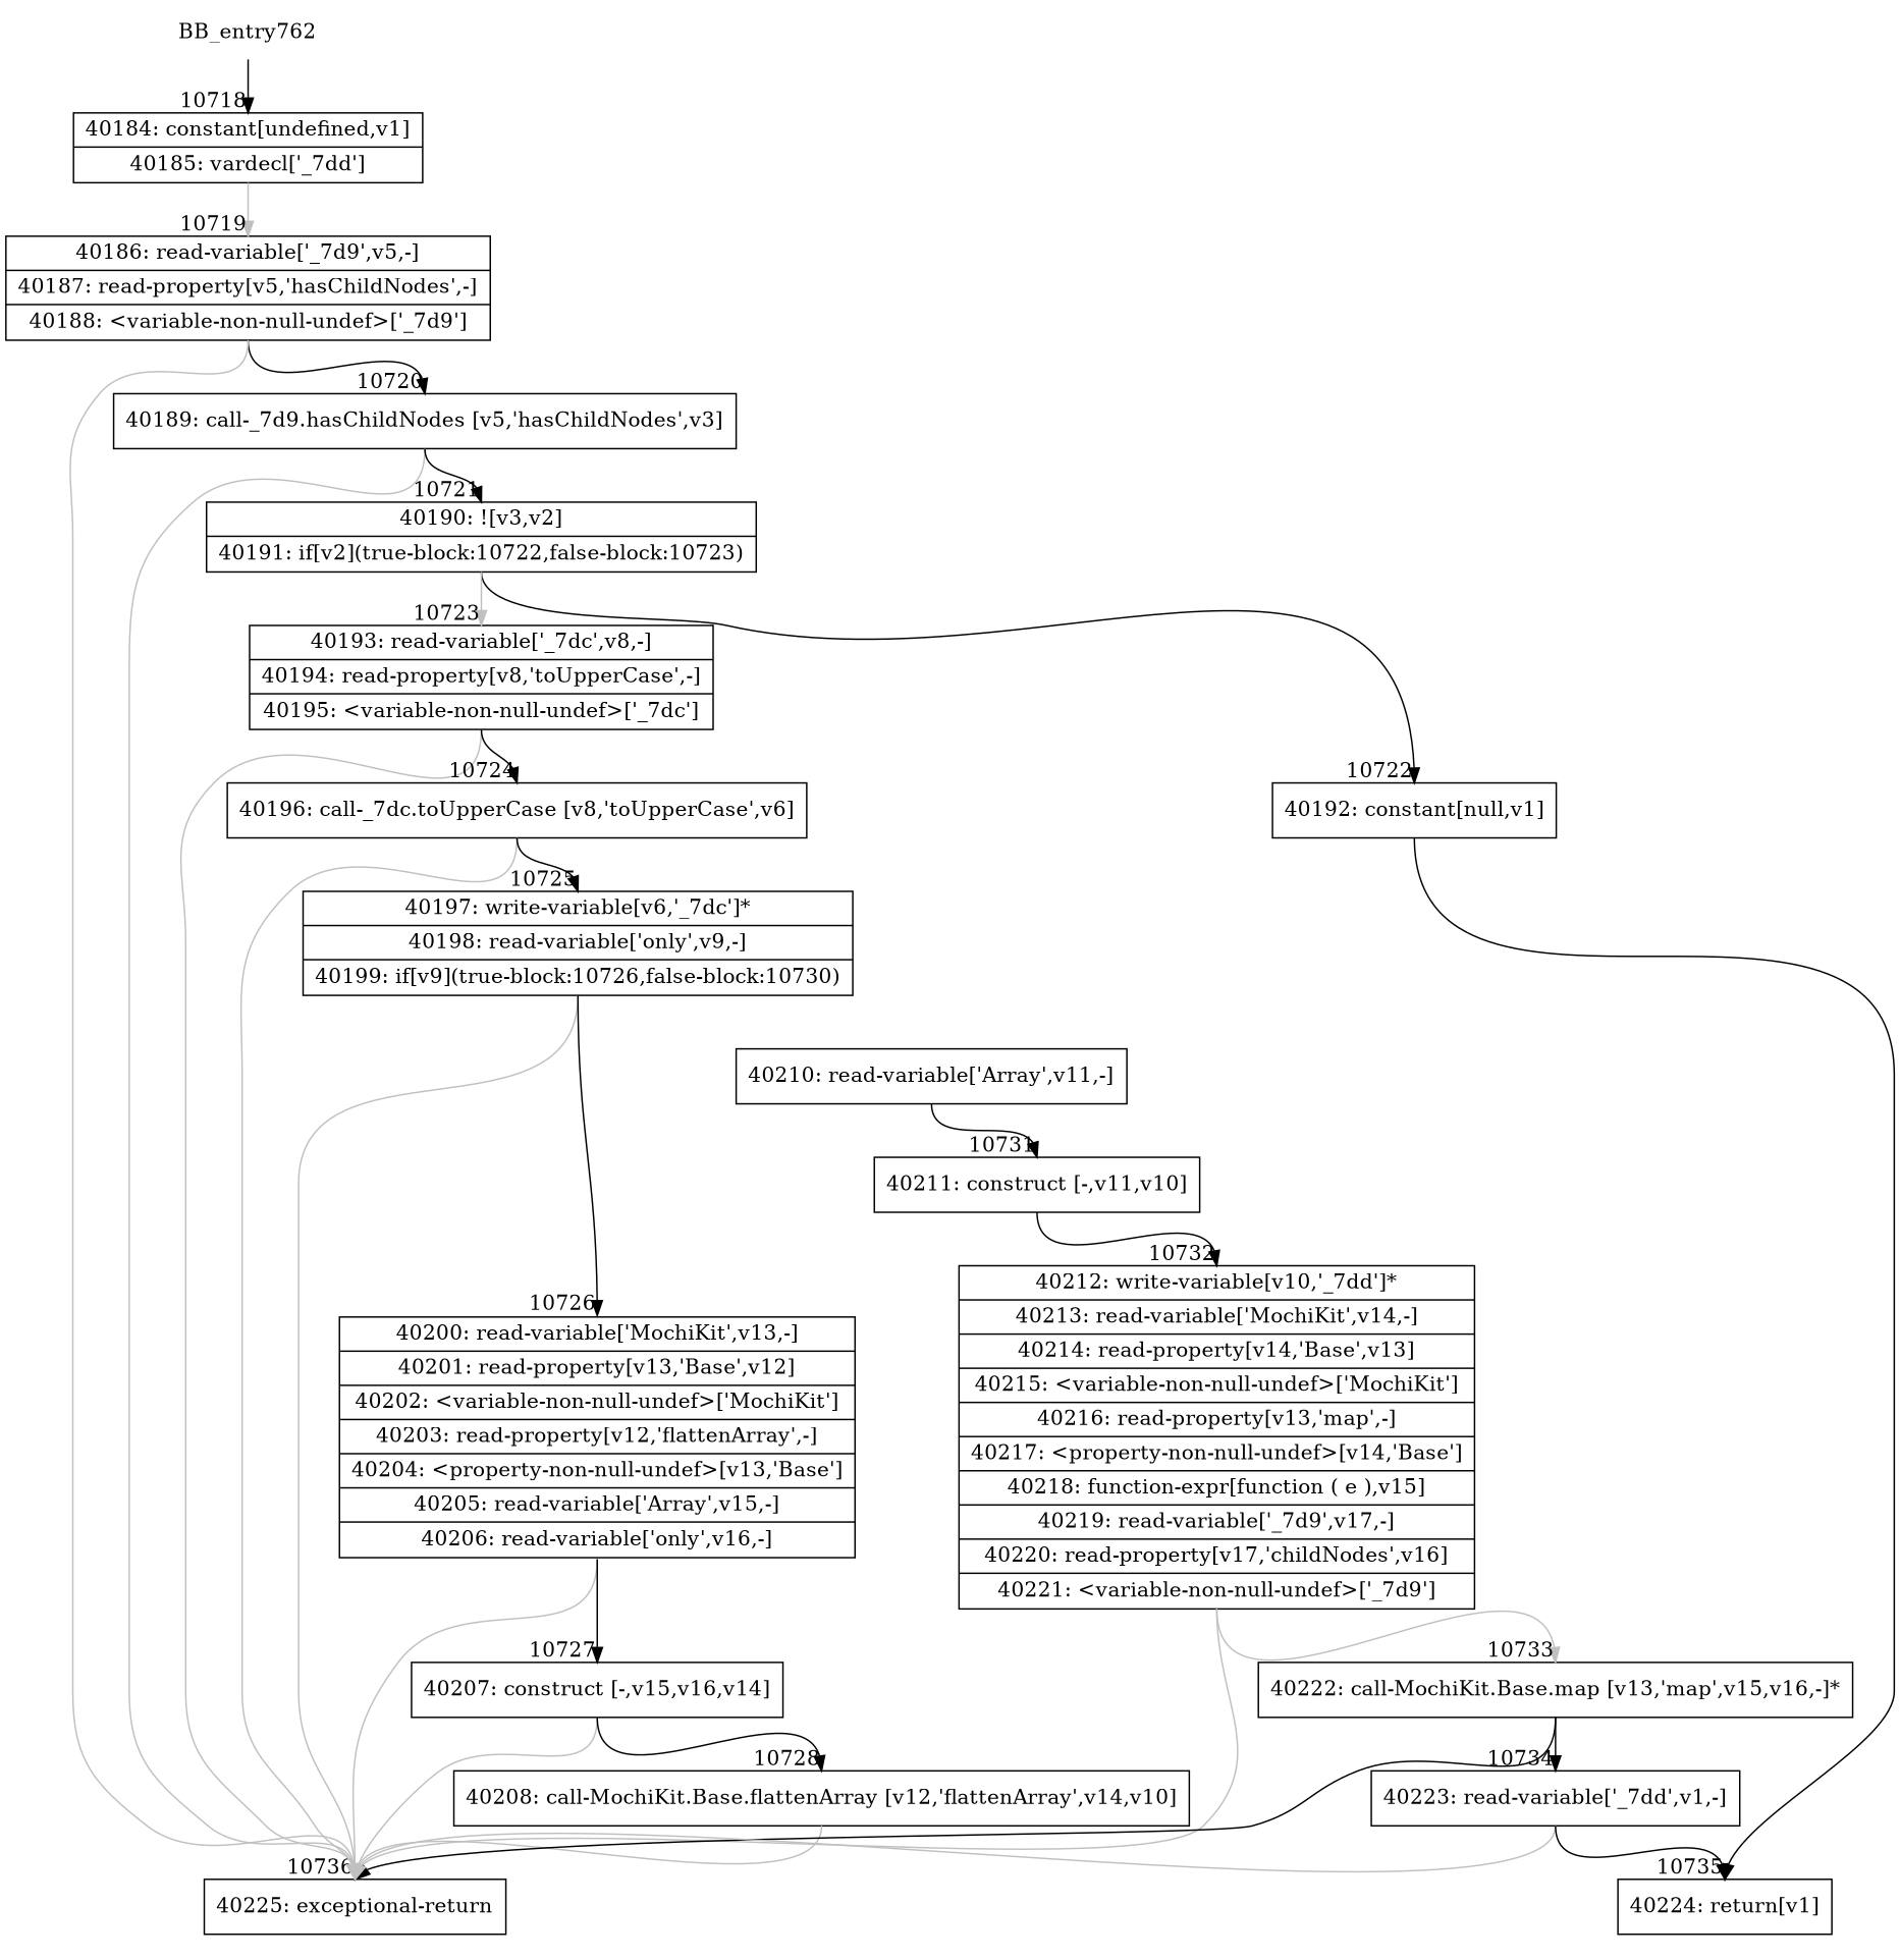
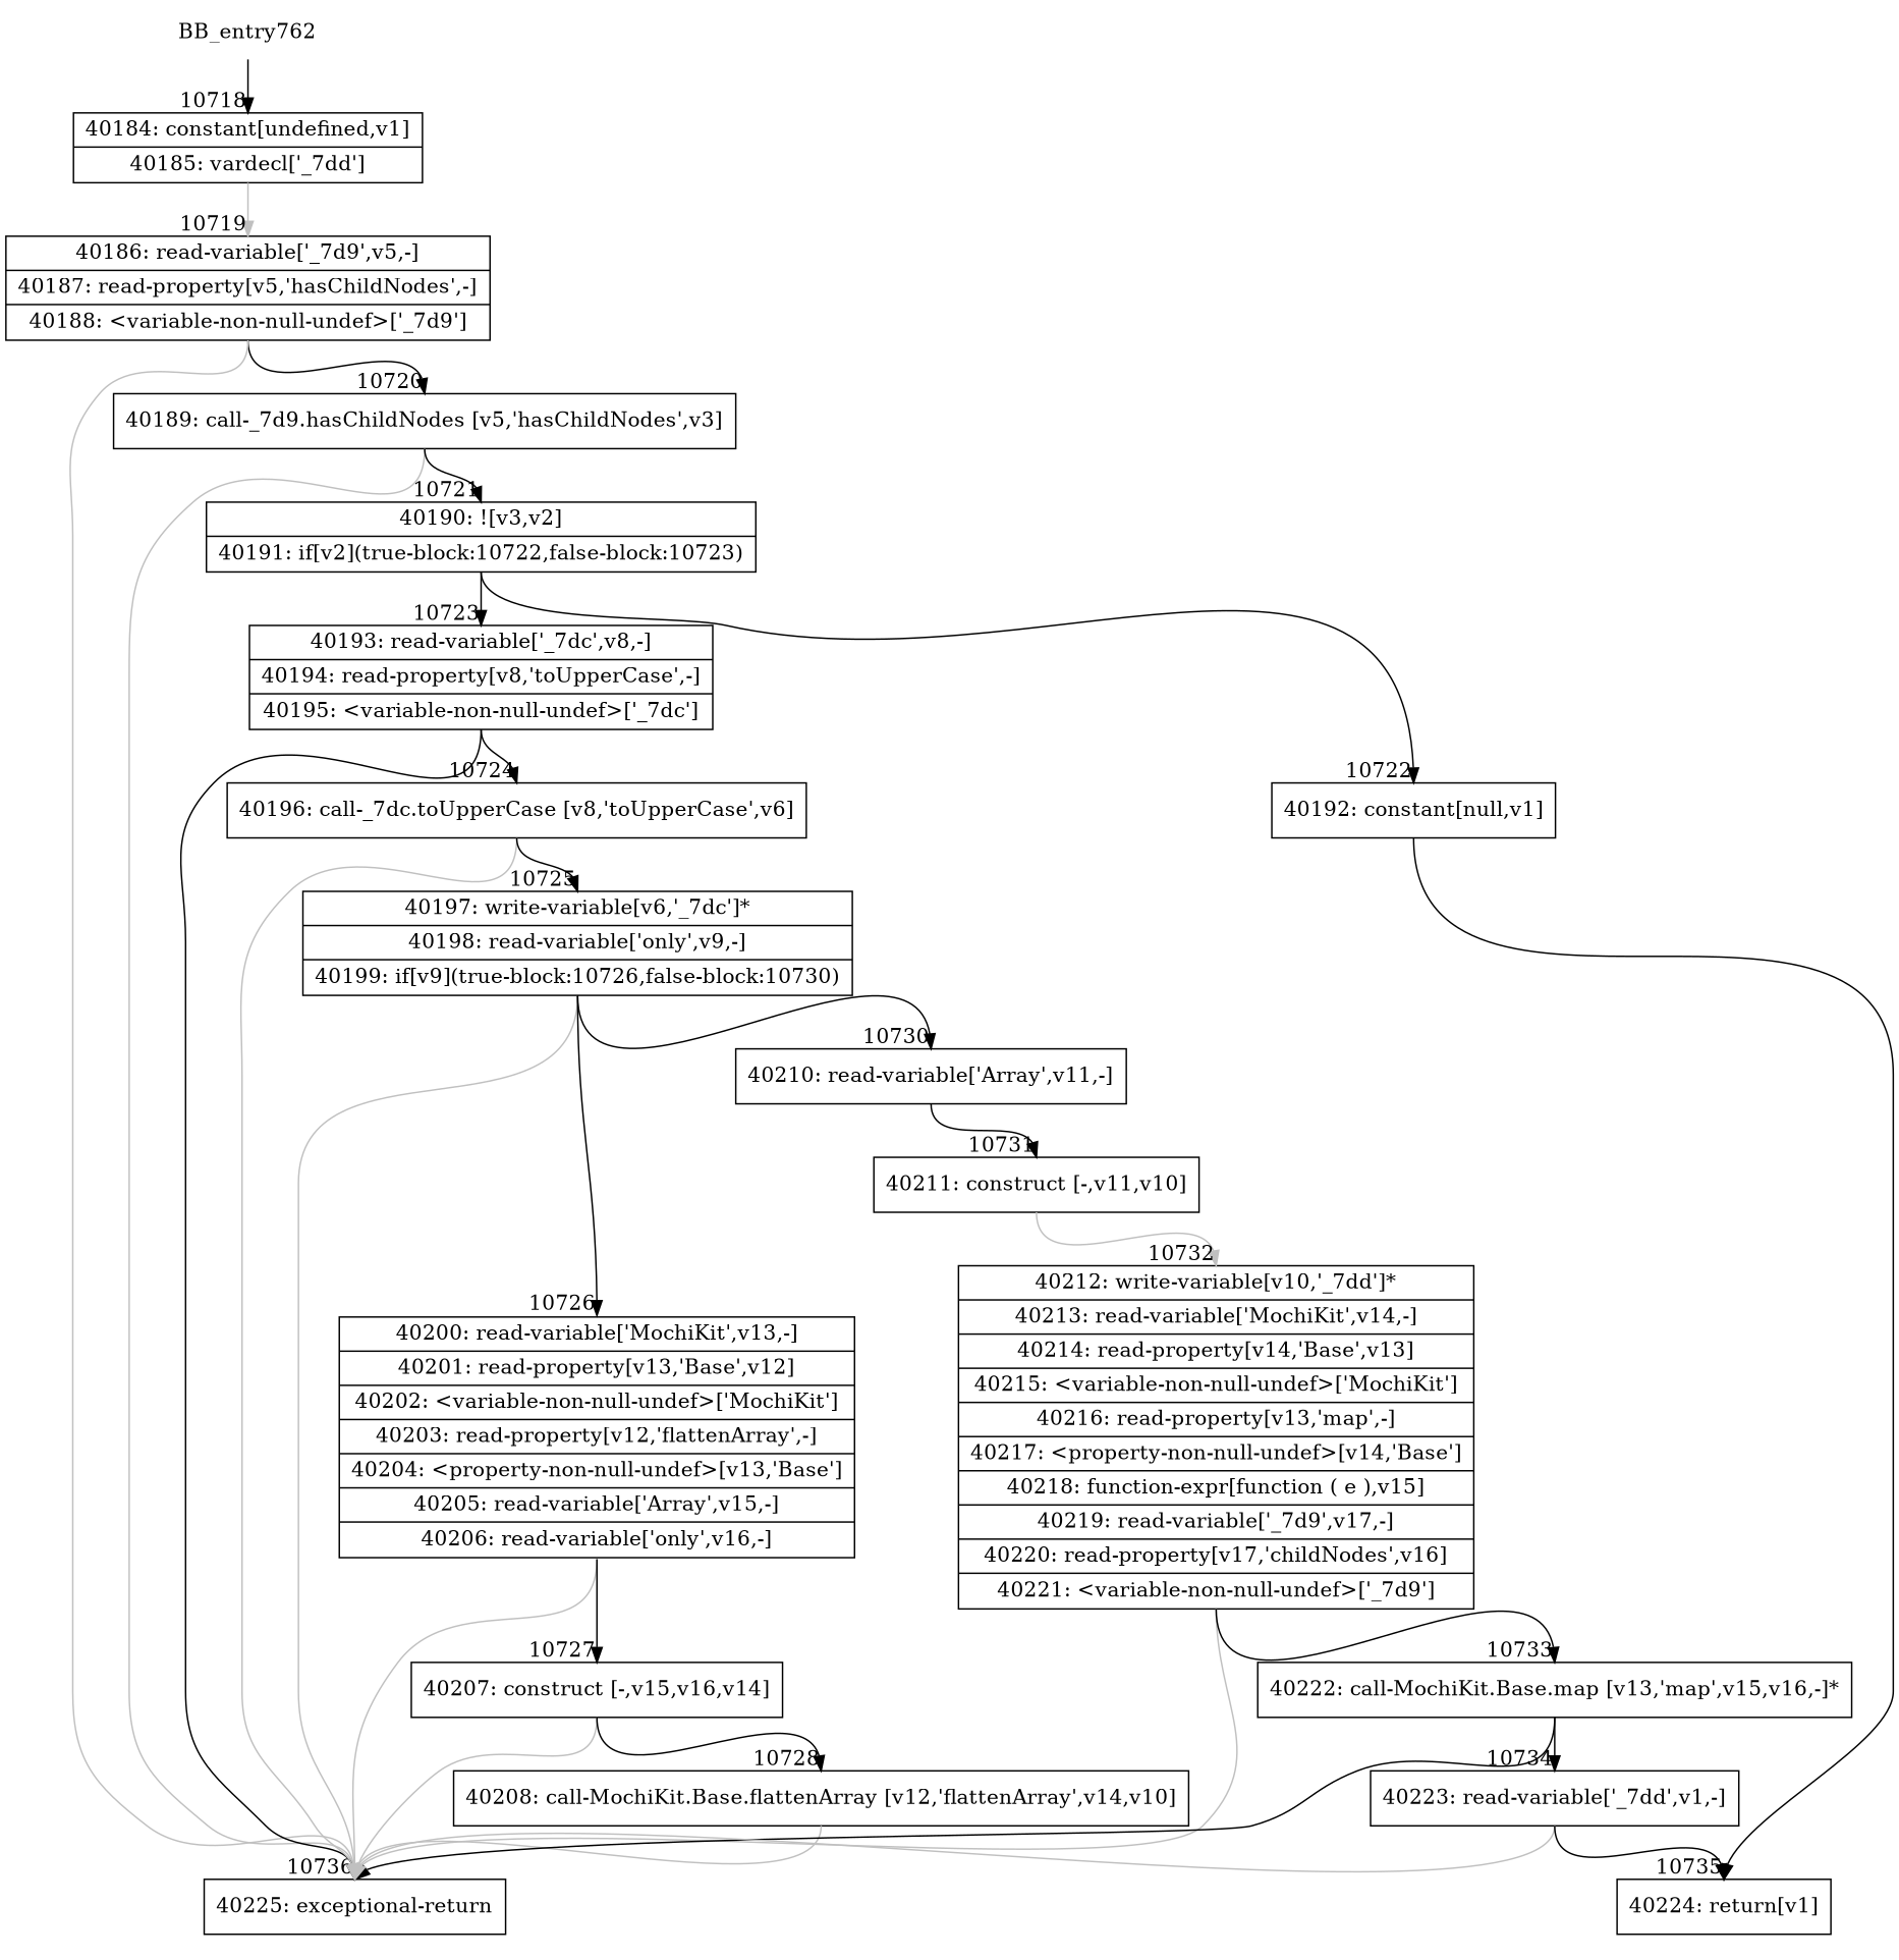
  digraph {
    fontname="DejaVu Serif"
    rankdir=TD
    node [fontname="DejaVu Serif" shape=record]
    edge [fontname="DejaVu Serif" headport=n tailport=s]
    n1 [label=BB_entry762 shape=none]
    n2 [label="{40184: constant[undefined,v1]|40185: vardecl['_7dd']}"]
    n3 [label="{40186: read-variable['_7d9',v5,-]|40187: read-property[v5,'hasChildNodes',-]|40188: \<variable-non-null-undef\>['_7d9']}"]
    n4 [label="{40189: call-_7d9.hasChildNodes [v5,'hasChildNodes',v3]}"]
    n5 [label="{40225: exceptional-return}"]
    n6 [label="{40190: ![v3,v2]|40191: if[v2](true-block:10722,false-block:10723)}"]
    n7 [label="{40192: constant[null,v1]}"]
    n8 [label="{40193: read-variable['_7dc',v8,-]|40194: read-property[v8,'toUpperCase',-]|40195: \<variable-non-null-undef\>['_7dc']}"]
    n9 [label="{40224: return[v1]}"]
    n10 [label="{40196: call-_7dc.toUpperCase [v8,'toUpperCase',v6]}"]
    n11 [label="{40197: write-variable[v6,'_7dc']*|40198: read-variable['only',v9,-]|40199: if[v9](true-block:10726,false-block:10730)}"]
    n12 [label="{40200: read-variable['MochiKit',v13,-]|40201: read-property[v13,'Base',v12]|40202: \<variable-non-null-undef\>['MochiKit']|40203: read-property[v12,'flattenArray',-]|40204: \<property-non-null-undef\>[v13,'Base']|40205: read-variable['Array',v15,-]|40206: read-variable['only',v16,-]}"]
    n13 [label="{40210: read-variable['Array',v11,-]}"]
    n14 [label="{40207: construct [-,v15,v16,v14]}"]
    n15 [label="{40211: construct [-,v11,v10]}"]
    n16 [label="{40208: call-MochiKit.Base.flattenArray [v12,'flattenArray',v14,v10]}"]
    n17 [label="{40212: write-variable[v10,'_7dd']*|40213: read-variable['MochiKit',v14,-]|40214: read-property[v14,'Base',v13]|40215: \<variable-non-null-undef\>['MochiKit']|40216: read-property[v13,'map',-]|40217: \<property-non-null-undef\>[v14,'Base']|40218: function-expr[function ( e ),v15]|40219: read-variable['_7d9',v17,-]|40220: read-property[v17,'childNodes',v16]|40221: \<variable-non-null-undef\>['_7d9']}"]
    n18 [label="{40222: call-MochiKit.Base.map [v13,'map',v15,v16,-]*}"]
    n19 [label="{40223: read-variable['_7dd',v1,-]}"]
    n1 -> n2 [headlabel="    10718"]
    n2 -> n3 [color=gray headlabel="      10719"]
    n3 -> n4 [headlabel="      10720"]
    n3 -> n5 [color=gray headlabel="      10736"]
    n4 -> n5 [color=gray]
    n4 -> n6 [headlabel="      10721"]
    n6 -> n7 [headlabel="      10722"]
-   n6 -> n8 [headlabel="      10723" color=gray]
+   n6 -> n8 [headlabel="      10723"]
    n7 -> n9 [headlabel="      10735"]
-   n8 -> n5 [color=gray]
+   n8 -> n5 [color=black]
    n8 -> n10 [headlabel="      10724"]
    n10 -> n5 [color=gray]
    n10 -> n11 [headlabel="      10725"]
    n11 -> n5 [color=gray]
    n11 -> n12 [headlabel="      10726"]
+   n11 -> n13 [headlabel="      10730"]
    n12 -> n5 [color=gray]
    n12 -> n14 [headlabel="      10727"]
    n13 -> n15 [headlabel="      10731"]
    n14 -> n5 [color=gray]
    n14 -> n16 [headlabel="      10728"]
-   n15 -> n17 [headlabel="      10732"]
+   n15 -> n17 [headlabel="      10732" color=gray]
    n16 -> n5 [color=gray]
    n17 -> n5 [color=gray]
-   n17 -> n18 [headlabel="      10733" color=gray]
+   n17 -> n18 [headlabel="      10733"]
    n18 -> n5 [color=black]
    n18 -> n19 [headlabel="      10734"]
    n19 -> n5 [color=gray]
    n19 -> n9
  }
